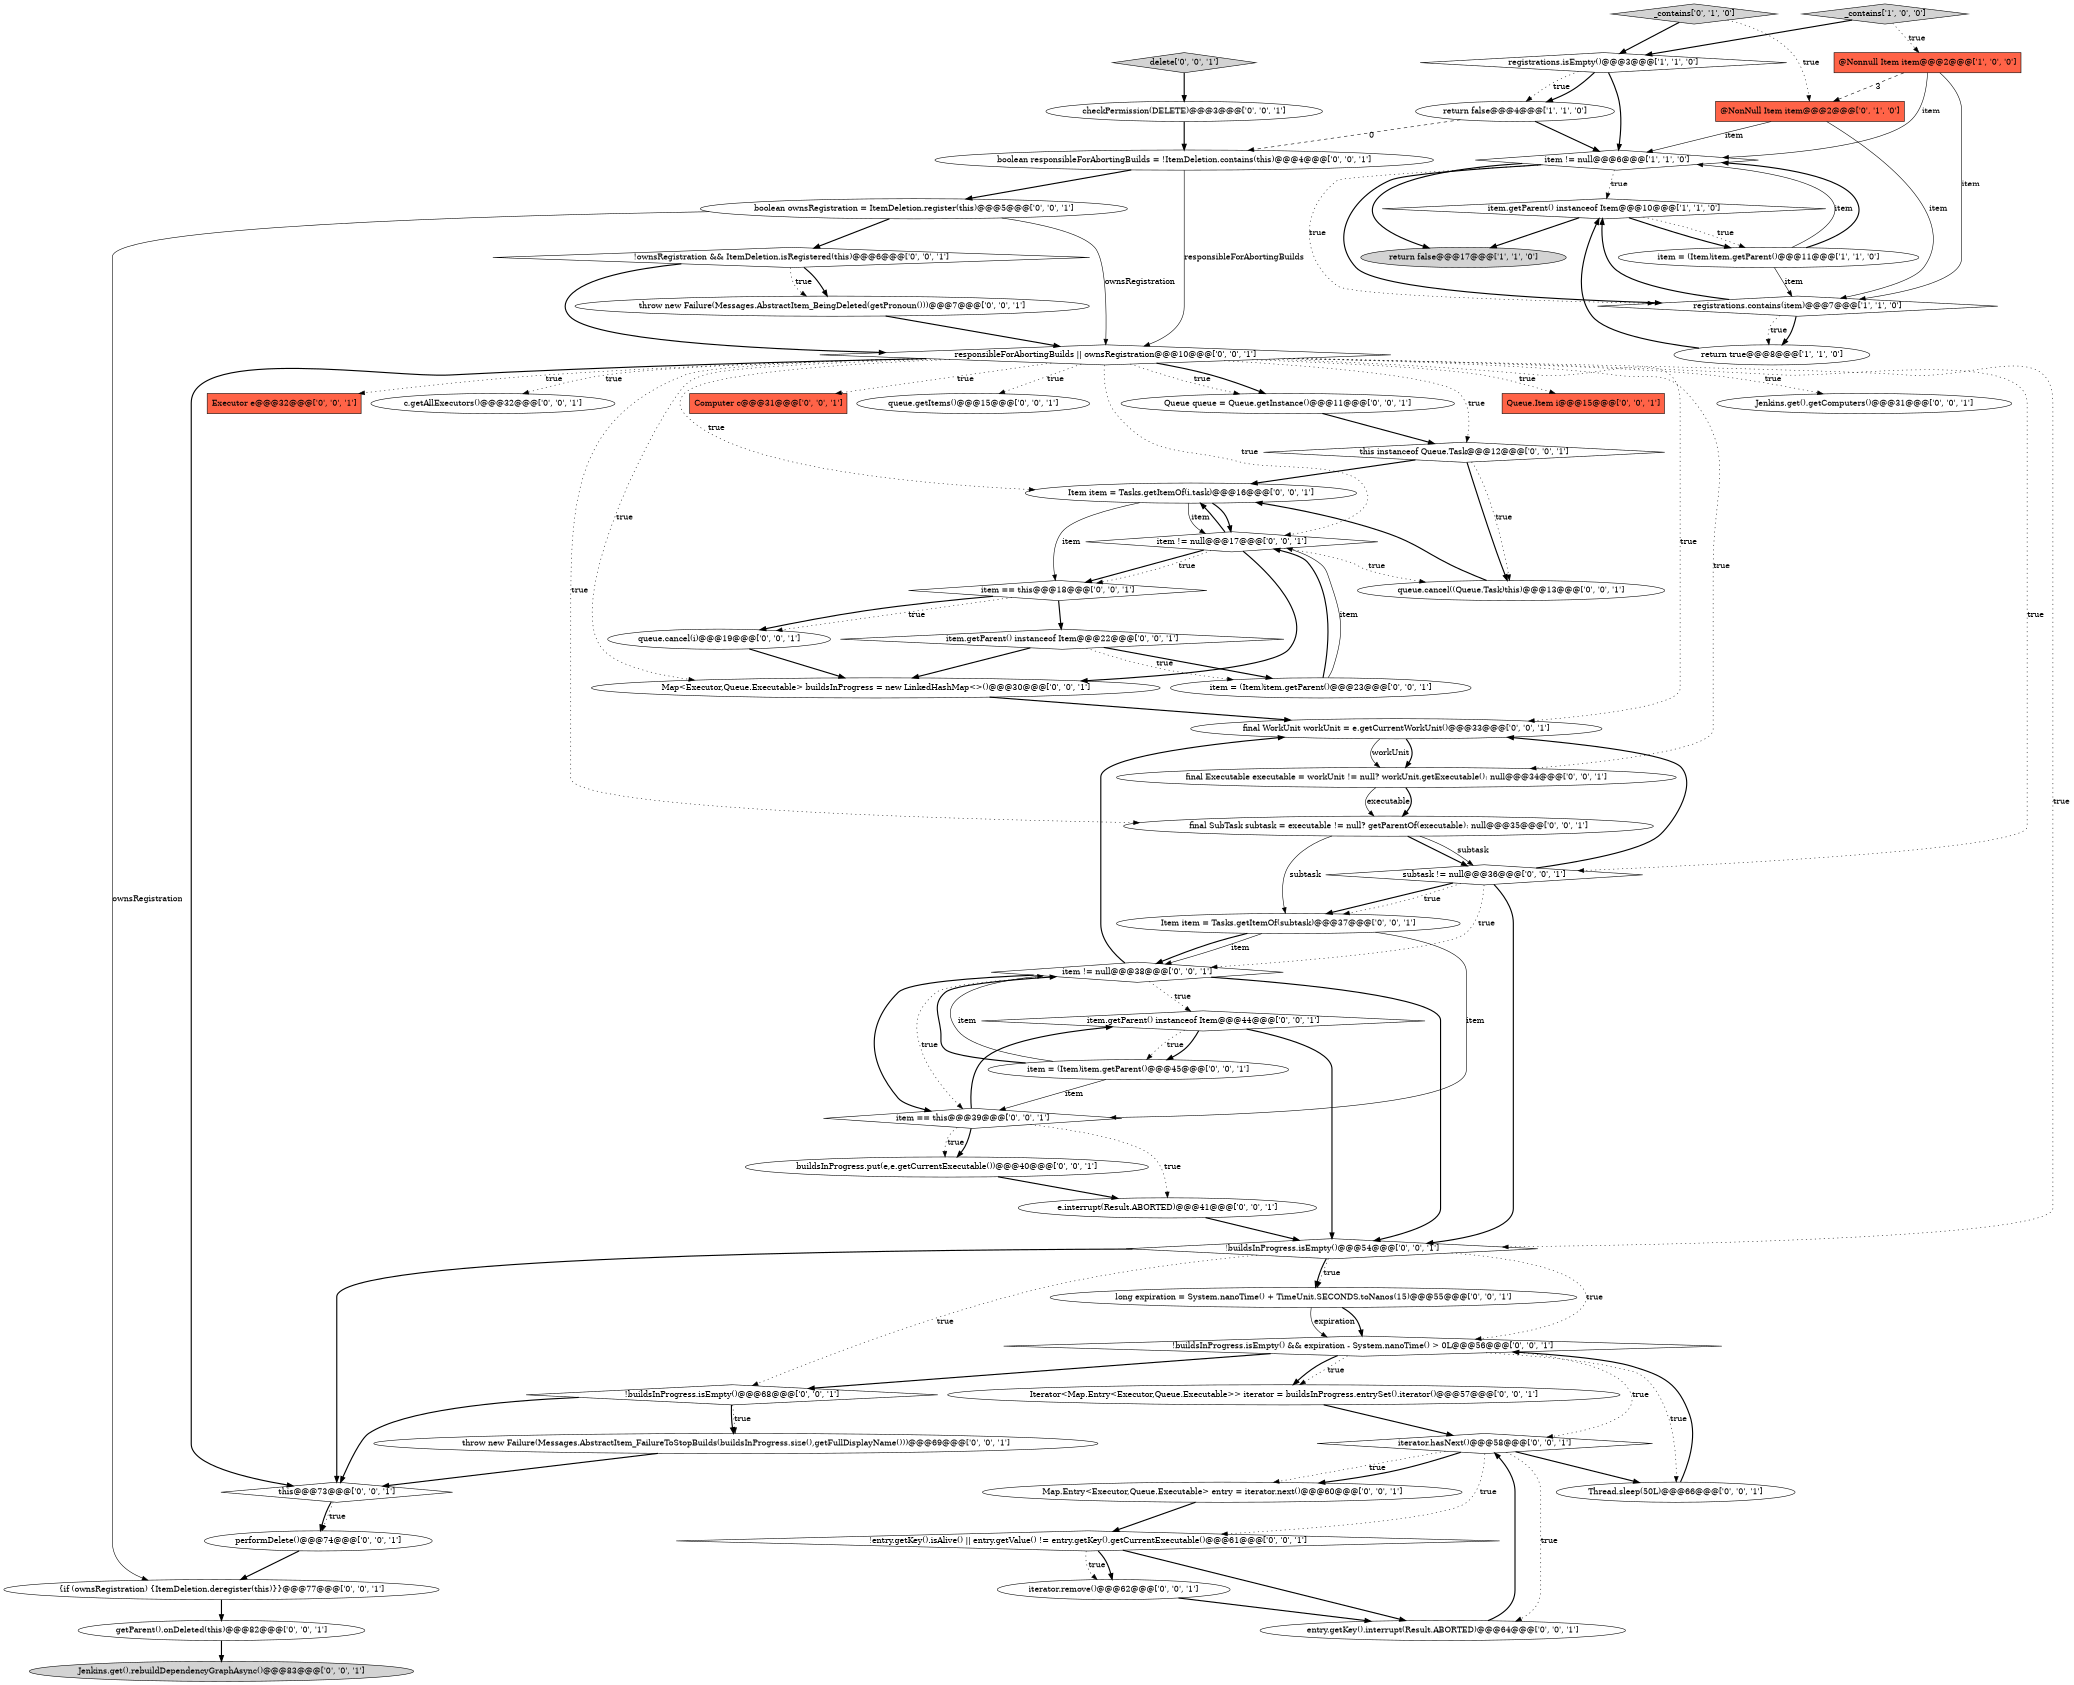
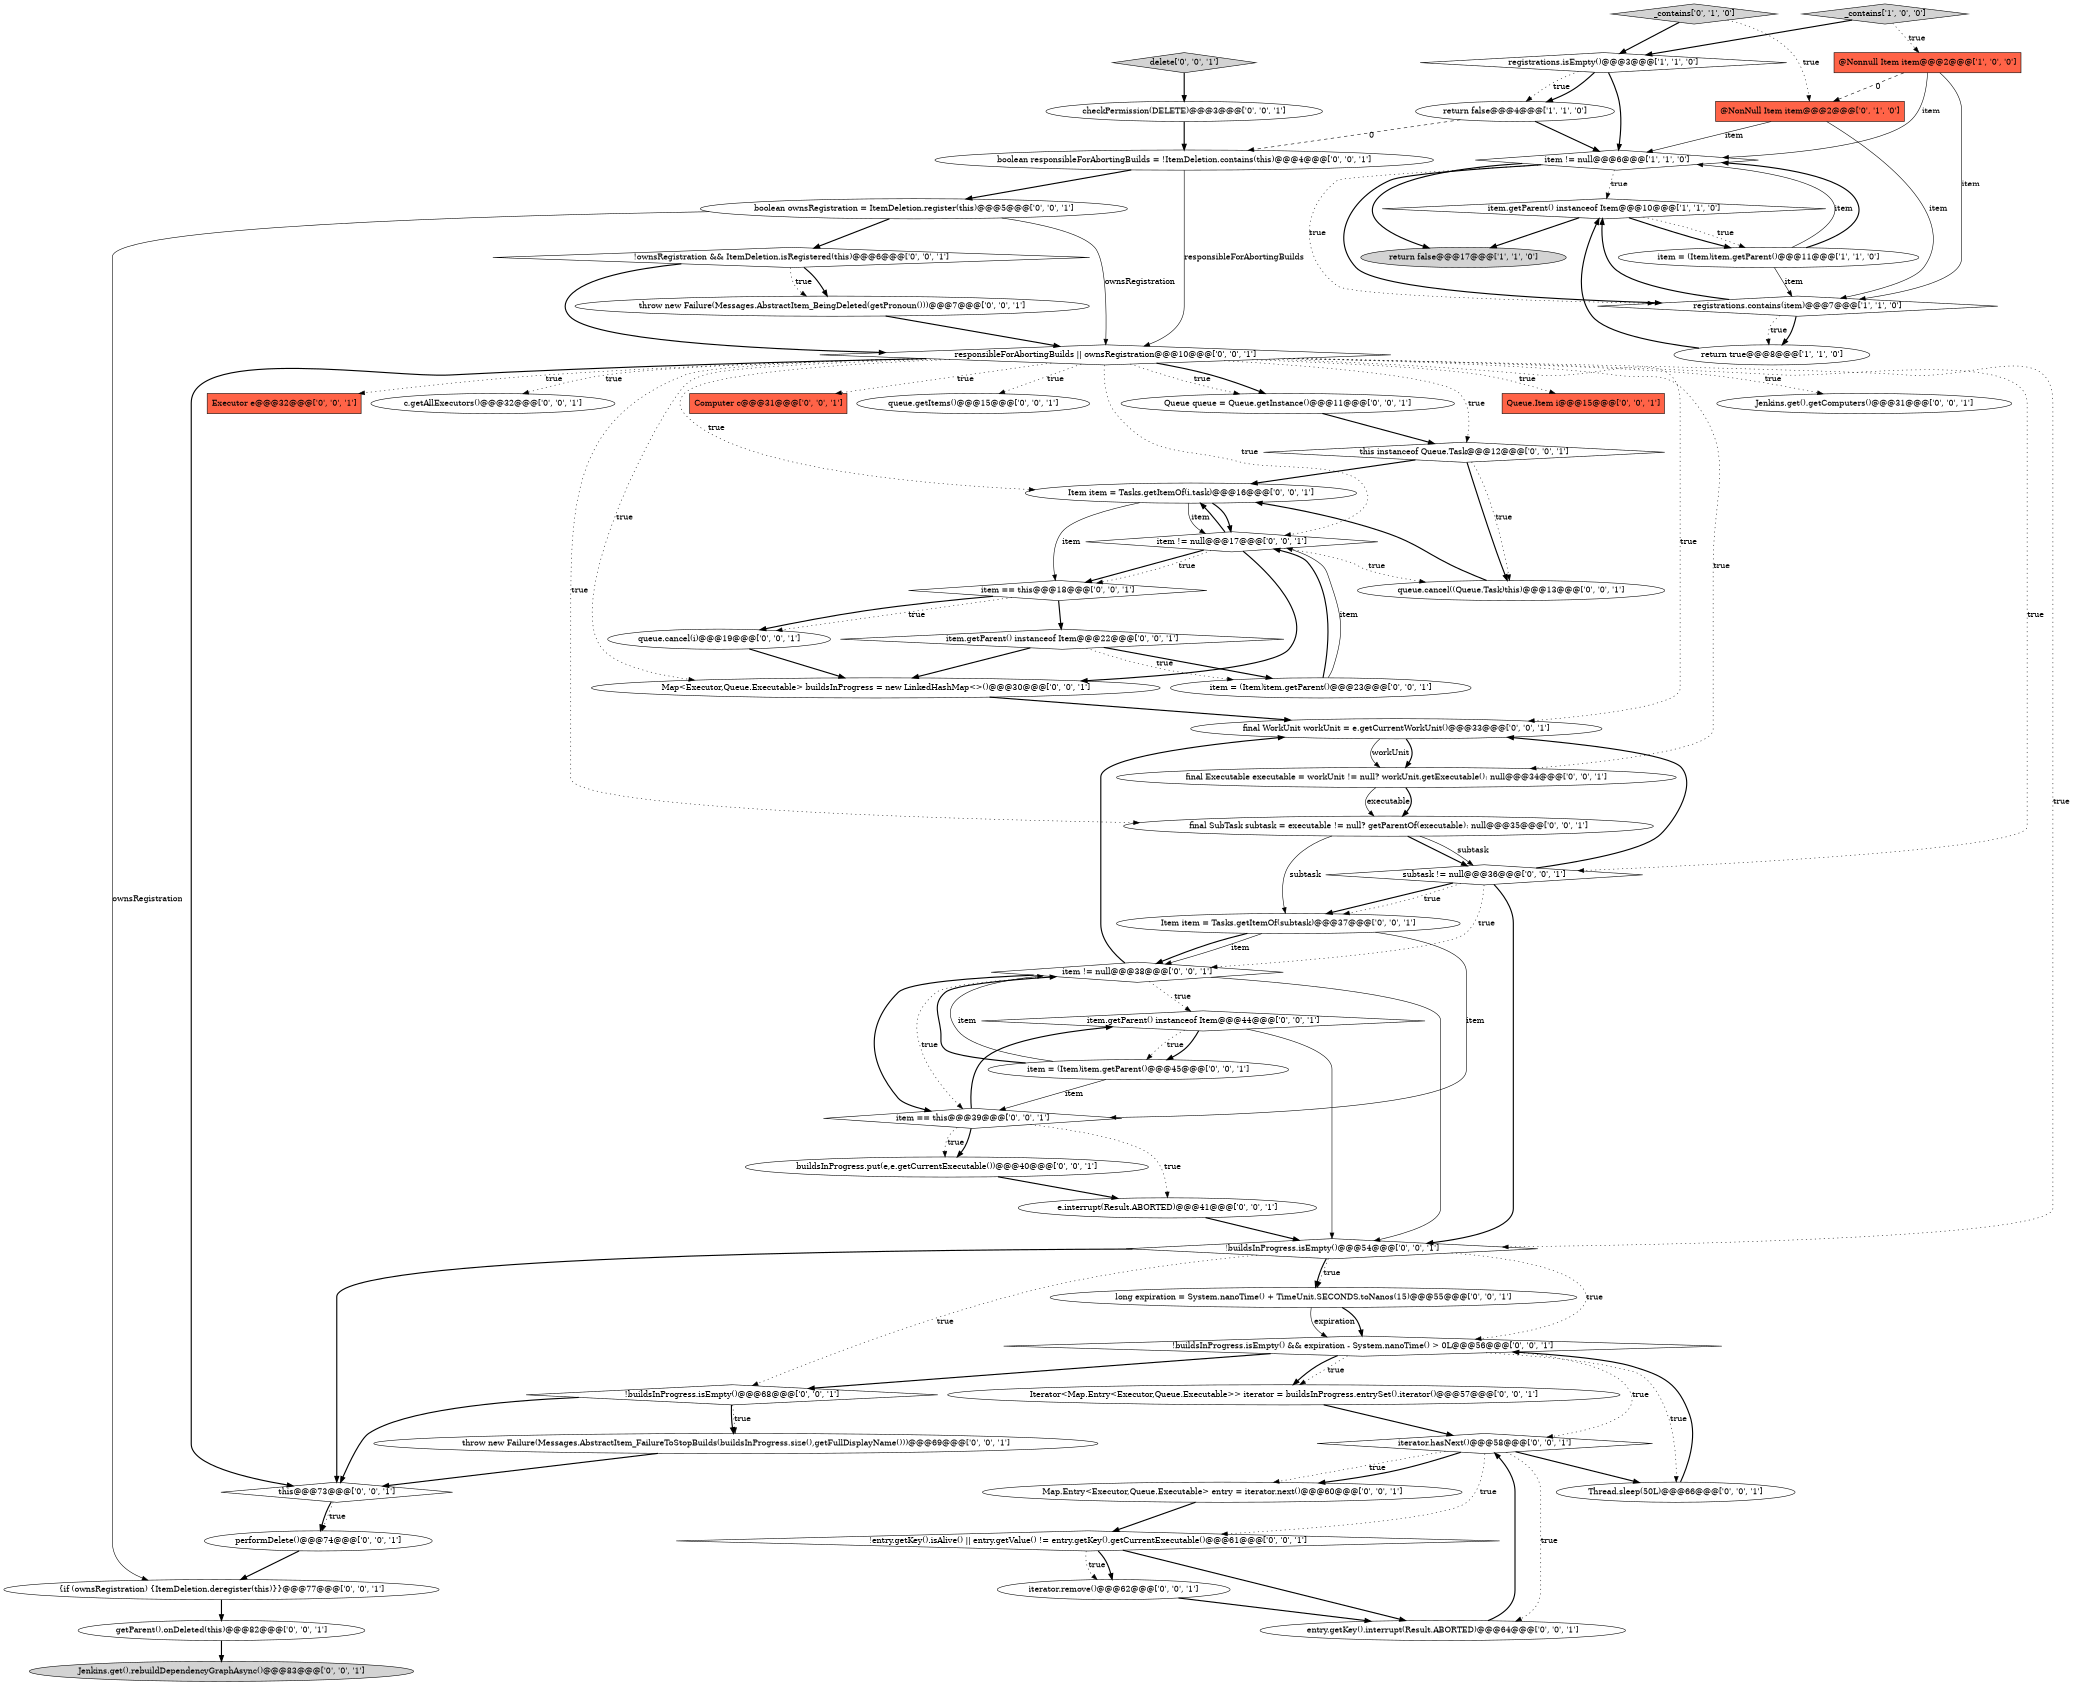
  digraph {
    node [fillcolor=white shape=ellipse style=filled]
    edge [style=bold]
    n1 [label="!ownsRegistration && ItemDeletion.isRegistered(this)@@@6@@@['0', '0', '1']" shape=diamond]
    n2 [label="responsibleForAbortingBuilds || ownsRegistration@@@10@@@['0', '0', '1']" shape=diamond]
    n3 [label="throw new Failure(Messages.AbstractItem_BeingDeleted(getPronoun()))@@@7@@@['0', '0', '1']"]
    n4 [label="this instanceof Queue.Task@@@12@@@['0', '0', '1']" shape=diamond]
    n5 [label="Item item = Tasks.getItemOf(i.task)@@@16@@@['0', '0', '1']"]
    n6 [fillcolor=tomato label="Executor e@@@32@@@['0', '0', '1']" shape=box]
    n7 [label="c.getAllExecutors()@@@32@@@['0', '0', '1']"]
    n8 [label="item != null@@@17@@@['0', '0', '1']" shape=diamond]
    n9 [label="final SubTask subtask = executable != null? getParentOf(executable): null@@@35@@@['0', '0', '1']"]
    n10 [label="subtask != null@@@36@@@['0', '0', '1']" shape=diamond]
    n11 [label="Map<Executor,Queue.Executable> buildsInProgress = new LinkedHashMap<>()@@@30@@@['0', '0', '1']"]
    n12 [fillcolor=tomato label="Computer c@@@31@@@['0', '0', '1']" shape=box]
    n13 [label="queue.getItems()@@@15@@@['0', '0', '1']"]
    n14 [label="Queue queue = Queue.getInstance()@@@11@@@['0', '0', '1']"]
    n15 [label="final WorkUnit workUnit = e.getCurrentWorkUnit()@@@33@@@['0', '0', '1']"]
    n16 [label="final Executable executable = workUnit != null? workUnit.getExecutable(): null@@@34@@@['0', '0', '1']"]
    n17 [fillcolor=tomato label="Queue.Item i@@@15@@@['0', '0', '1']" shape=box]
    n18 [label="this@@@73@@@['0', '0', '1']" shape=diamond]
    n19 [label="!buildsInProgress.isEmpty()@@@54@@@['0', '0', '1']" shape=diamond]
    n20 [label="Jenkins.get().getComputers()@@@31@@@['0', '0', '1']"]
    n21 [label="queue.cancel((Queue.Task)this)@@@13@@@['0', '0', '1']"]
    n22 [label="item == this@@@18@@@['0', '0', '1']" shape=diamond]
    n23 [label="Map.Entry<Executor,Queue.Executable> entry = iterator.next()@@@60@@@['0', '0', '1']"]
    n24 [label="!entry.getKey().isAlive() || entry.getValue() != entry.getKey().getCurrentExecutable()@@@61@@@['0', '0', '1']" shape=diamond]
    n25 [label="entry.getKey().interrupt(Result.ABORTED)@@@64@@@['0', '0', '1']"]
    n26 [label="iterator.remove()@@@62@@@['0', '0', '1']"]
    n27 [label="!buildsInProgress.isEmpty() && expiration - System.nanoTime() > 0L@@@56@@@['0', '0', '1']" shape=diamond]
    n28 [label="Iterator<Map.Entry<Executor,Queue.Executable>> iterator = buildsInProgress.entrySet().iterator()@@@57@@@['0', '0', '1']"]
    n29 [label="Thread.sleep(50L)@@@66@@@['0', '0', '1']"]
    n30 [label="!buildsInProgress.isEmpty()@@@68@@@['0', '0', '1']" shape=diamond]
    n31 [label="iterator.hasNext()@@@58@@@['0', '0', '1']" shape=diamond]
    n32 [label="throw new Failure(Messages.AbstractItem_FailureToStopBuilds(buildsInProgress.size(),getFullDisplayName()))@@@69@@@['0', '0', '1']"]
    n33 [label="item != null@@@6@@@['1', '1', '0']" shape=diamond]
    n34 [fillcolor=lightgray label="return false@@@17@@@['1', '1', '0']"]
    n35 [label="item.getParent() instanceof Item@@@10@@@['1', '1', '0']" shape=diamond]
    n36 [label="registrations.contains(item)@@@7@@@['1', '1', '0']" shape=diamond]
    n37 [label="item = (Item)item.getParent()@@@11@@@['1', '1', '0']"]
    n38 [label="return true@@@8@@@['1', '1', '0']"]
    n39 [label="checkPermission(DELETE)@@@3@@@['0', '0', '1']"]
    n40 [label="boolean responsibleForAbortingBuilds = !ItemDeletion.contains(this)@@@4@@@['0', '0', '1']"]
    n41 [label="boolean ownsRegistration = ItemDeletion.register(this)@@@5@@@['0', '0', '1']"]
    n42 [label="Item item = Tasks.getItemOf(subtask)@@@37@@@['0', '0', '1']"]
    n43 [label="item == this@@@39@@@['0', '0', '1']" shape=diamond]
    n44 [label="item != null@@@38@@@['0', '0', '1']" shape=diamond]
    n45 [label="buildsInProgress.put(e,e.getCurrentExecutable())@@@40@@@['0', '0', '1']"]
    n46 [label="e.interrupt(Result.ABORTED)@@@41@@@['0', '0', '1']"]
    n47 [label="item.getParent() instanceof Item@@@44@@@['0', '0', '1']" shape=diamond]
    n48 [label="queue.cancel(i)@@@19@@@['0', '0', '1']"]
    n49 [label="item.getParent() instanceof Item@@@22@@@['0', '0', '1']" shape=diamond]
    n50 [label="item = (Item)item.getParent()@@@23@@@['0', '0', '1']"]
    n51 [label="performDelete()@@@74@@@['0', '0', '1']"]
    n52 [label="{if (ownsRegistration) {ItemDeletion.deregister(this)}}@@@77@@@['0', '0', '1']"]
    n53 [label="getParent().onDeleted(this)@@@82@@@['0', '0', '1']"]
    n54 [fillcolor=tomato label="@Nonnull Item item@@@2@@@['1', '0', '0']" shape=box]
    n55 [fillcolor=tomato label="@NonNull Item item@@@2@@@['0', '1', '0']" shape=box]
    n56 [label="long expiration = System.nanoTime() + TimeUnit.SECONDS.toNanos(15)@@@55@@@['0', '0', '1']"]
    n57 [fillcolor=lightgray label="_contains['0', '1', '0']" shape=diamond]
    n58 [label="registrations.isEmpty()@@@3@@@['1', '1', '0']" shape=diamond]
    n59 [label="return false@@@4@@@['1', '1', '0']"]
    n60 [fillcolor=lightgray label="Jenkins.get().rebuildDependencyGraphAsync()@@@83@@@['0', '0', '1']"]
    n61 [label="item = (Item)item.getParent()@@@45@@@['0', '0', '1']"]
    n62 [fillcolor=lightgray label="delete['0', '0', '1']" shape=diamond]
    n63 [fillcolor=lightgray label="_contains['1', '0', '0']" shape=diamond]
    n1 -> n2
    n1 -> n3
    n1 -> n3 [label=true style=dotted]
    n2 -> n4 [label=true style=dotted]
    n2 -> n5 [label=true style=dotted]
    n2 -> n6 [label=true style=dotted]
    n2 -> n7 [label=true style=dotted]
    n2 -> n8 [label=true style=dotted]
    n2 -> n9 [label=true style=dotted]
    n2 -> n10 [label=true style=dotted]
    n2 -> n11 [label=true style=dotted]
    n2 -> n12 [label=true style=dotted]
    n2 -> n13 [label=true style=dotted]
    n2 -> n14 [label=true style=dotted]
    n2 -> n14
    n2 -> n15 [label=true style=dotted]
    n2 -> n16 [label=true style=dotted]
    n2 -> n17 [label=true style=dotted]
    n2 -> n18
    n2 -> n19 [label=true style=dotted]
    n2 -> n20 [label=true style=dotted]
    n3 -> n2
    n4 -> n5
    n4 -> n21 [label=true style=dotted]
    n4 -> n21
    n5 -> n8
    n5 -> n8 [label=item style=solid]
    n5 -> n22 [label=item style=solid]
    n8 -> n5
    n8 -> n11
    n8 -> n21 [label=true style=dotted]
    n8 -> n22
    n8 -> n22 [label=true style=dotted]
    n9 -> n10
    n9 -> n10 [label=subtask style=solid]
    n9 -> n42 [label=subtask style=solid]
    n10 -> n15
    n10 -> n19
    n10 -> n42
    n10 -> n42 [label=true style=dotted]
    n10 -> n44 [label=true style=dotted]
    n11 -> n15
    n14 -> n4
    n15 -> n16
    n15 -> n16 [label=workUnit style=solid]
    n16 -> n9 [label=executable style=solid]
    n16 -> n9
    n18 -> n51
    n18 -> n51 [label=true style=dotted]
    n19 -> n18
    n19 -> n27 [label=true style=dotted]
    n19 -> n30 [label=true style=dotted]
    n19 -> n56 [label=true style=dotted]
    n19 -> n56
    n21 -> n5
    n22 -> n48 [label=true style=dotted]
    n22 -> n48
    n22 -> n49
    n23 -> n24
    n24 -> n25
    n24 -> n26 [label=true style=dotted]
    n24 -> n26
    n25 -> n31
    n26 -> n25
    n27 -> n28 [label=true style=dotted]
    n27 -> n28
    n27 -> n29 [label=true style=dotted]
    n27 -> n30
    n27 -> n31 [label=true style=dotted]
    n28 -> n31
    n29 -> n27
    n30 -> n18
    n30 -> n32 [label=true style=dotted]
    n30 -> n32
    n31 -> n23 [label=true style=dotted]
    n31 -> n23
    n31 -> n24 [label=true style=dotted]
    n31 -> n25 [label=true style=dotted]
    n31 -> n29
    n32 -> n18
    n33 -> n34
    n33 -> n35 [label=true style=dotted]
    n33 -> n36 [label=true style=dotted]
    n33 -> n36
    n35 -> n34
    n35 -> n37 [label=true style=dotted]
    n35 -> n37
    n36 -> n35
    n36 -> n38
    n36 -> n38 [label=true style=dotted]
    n37 -> n33 [label=item style=solid]
    n37 -> n33
    n37 -> n36 [label=item style=solid]
    n38 -> n35
    n39 -> n40
    n40 -> n2 [label=responsibleForAbortingBuilds style=solid]
    n40 -> n41
    n41 -> n1
    n41 -> n2 [label=ownsRegistration style=solid]
    n41 -> n52 [label=ownsRegistration style=solid]
    n42 -> n43 [label=item style=solid]
    n42 -> n44
    n42 -> n44 [label=item style=solid]
    n43 -> n45 [label=true style=dotted]
    n43 -> n45
    n43 -> n46 [label=true style=dotted]
    n43 -> n47
    n44 -> n15
-   n44 -> n19
+   n44 -> n19 [style=solid]
    n44 -> n43
    n44 -> n43 [label=true style=dotted]
    n44 -> n47 [label=true style=dotted]
    n45 -> n46
    n46 -> n19
-   n47 -> n19
+   n47 -> n19 [style=solid]
    n47 -> n61 [label=true style=dotted]
    n47 -> n61
    n48 -> n11
    n49 -> n11
    n49 -> n50
    n49 -> n50 [label=true style=dotted]
    n50 -> n8
    n50 -> n8 [label=item style=solid]
    n51 -> n52
    n52 -> n53
    n53 -> n60
    n54 -> n33 [label=item style=solid]
    n54 -> n36 [label=item style=solid]
-   n54 -> n55 [label=3 style=dashed]
+   n54 -> n55 [label=0 style=dashed]
    n55 -> n33 [label=item style=solid]
    n55 -> n36 [label=item style=solid]
    n56 -> n27 [label=expiration style=solid]
    n56 -> n27
    n57 -> n55 [label=true style=dotted]
    n57 -> n58
    n58 -> n33
    n58 -> n59 [label=true style=dotted]
    n58 -> n59
    n59 -> n33
    n59 -> n40 [label=0 style=dashed]
    n61 -> n43 [label=item style=solid]
    n61 -> n44
    n61 -> n44 [label=item style=solid]
    n62 -> n39
    n63 -> n54 [label=true style=dotted]
    n63 -> n58
  }
